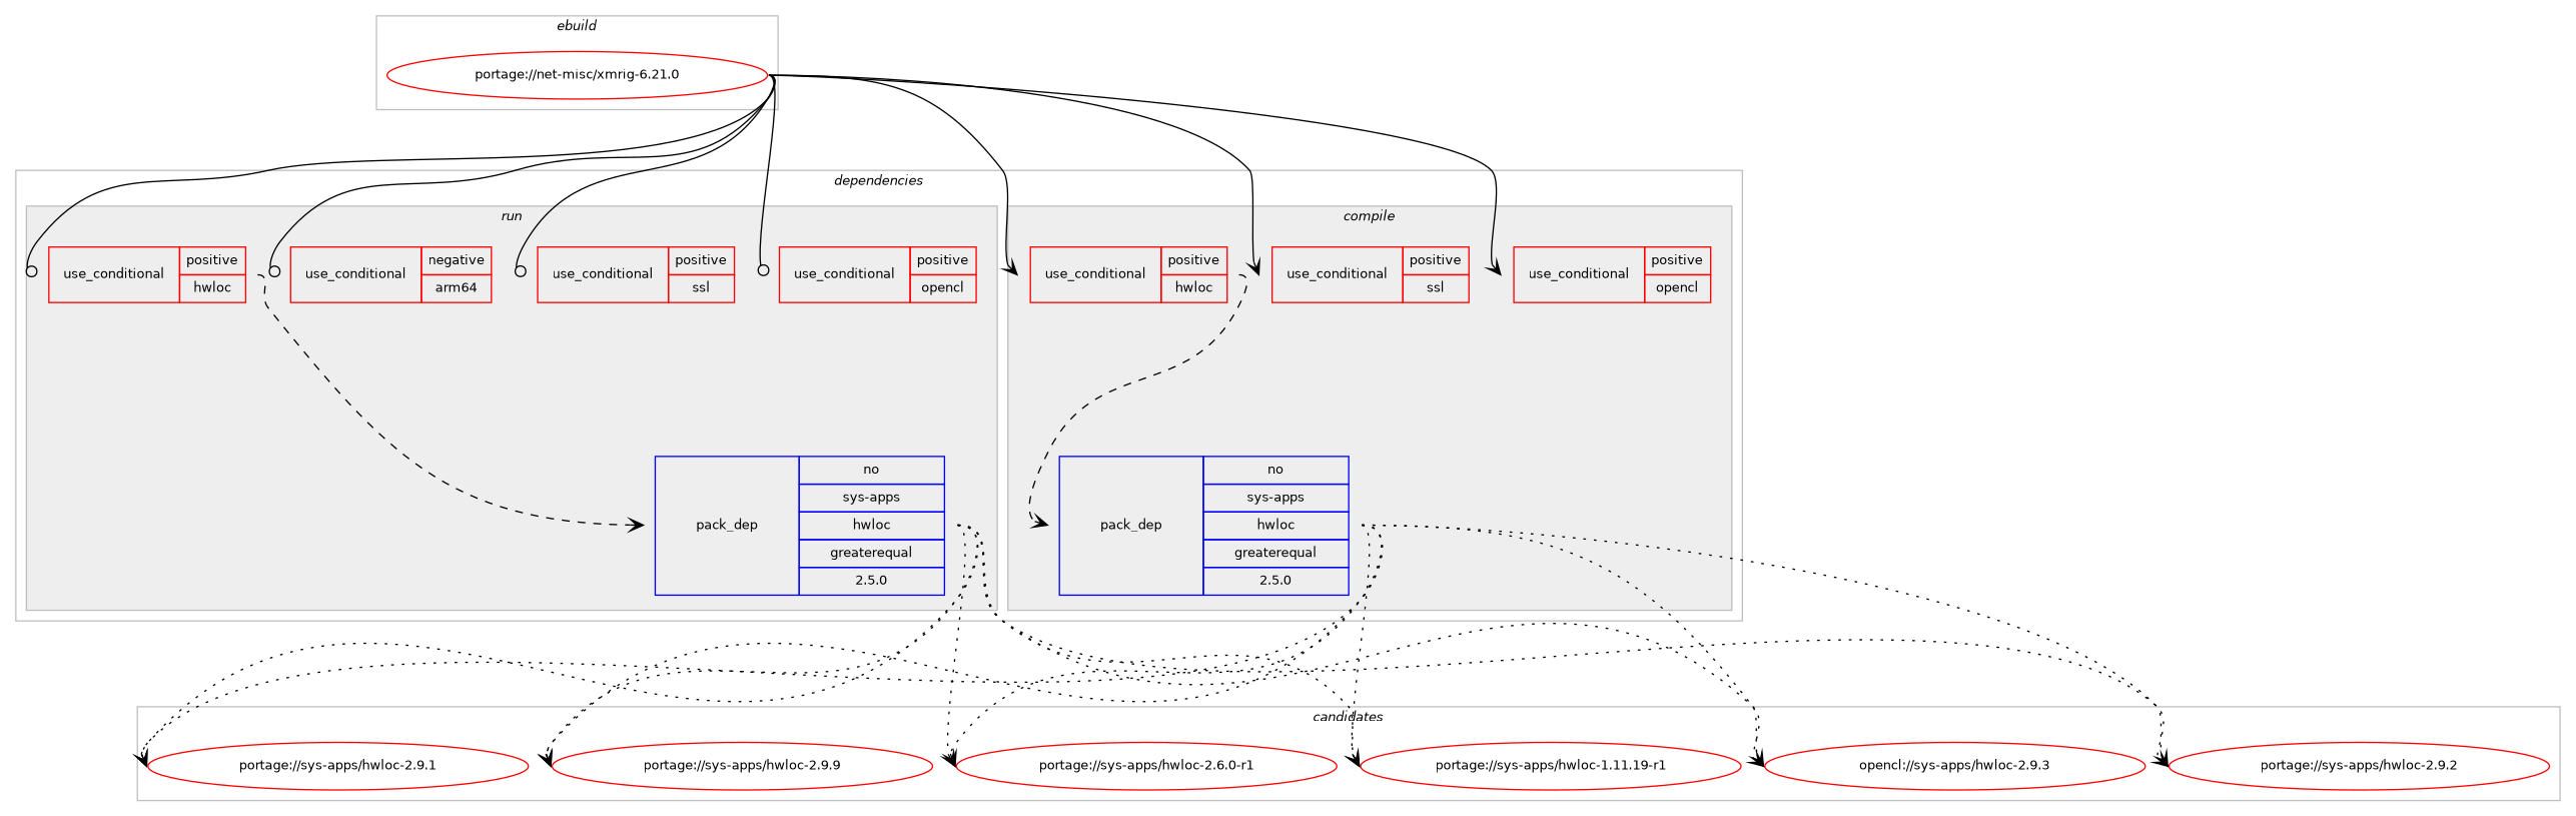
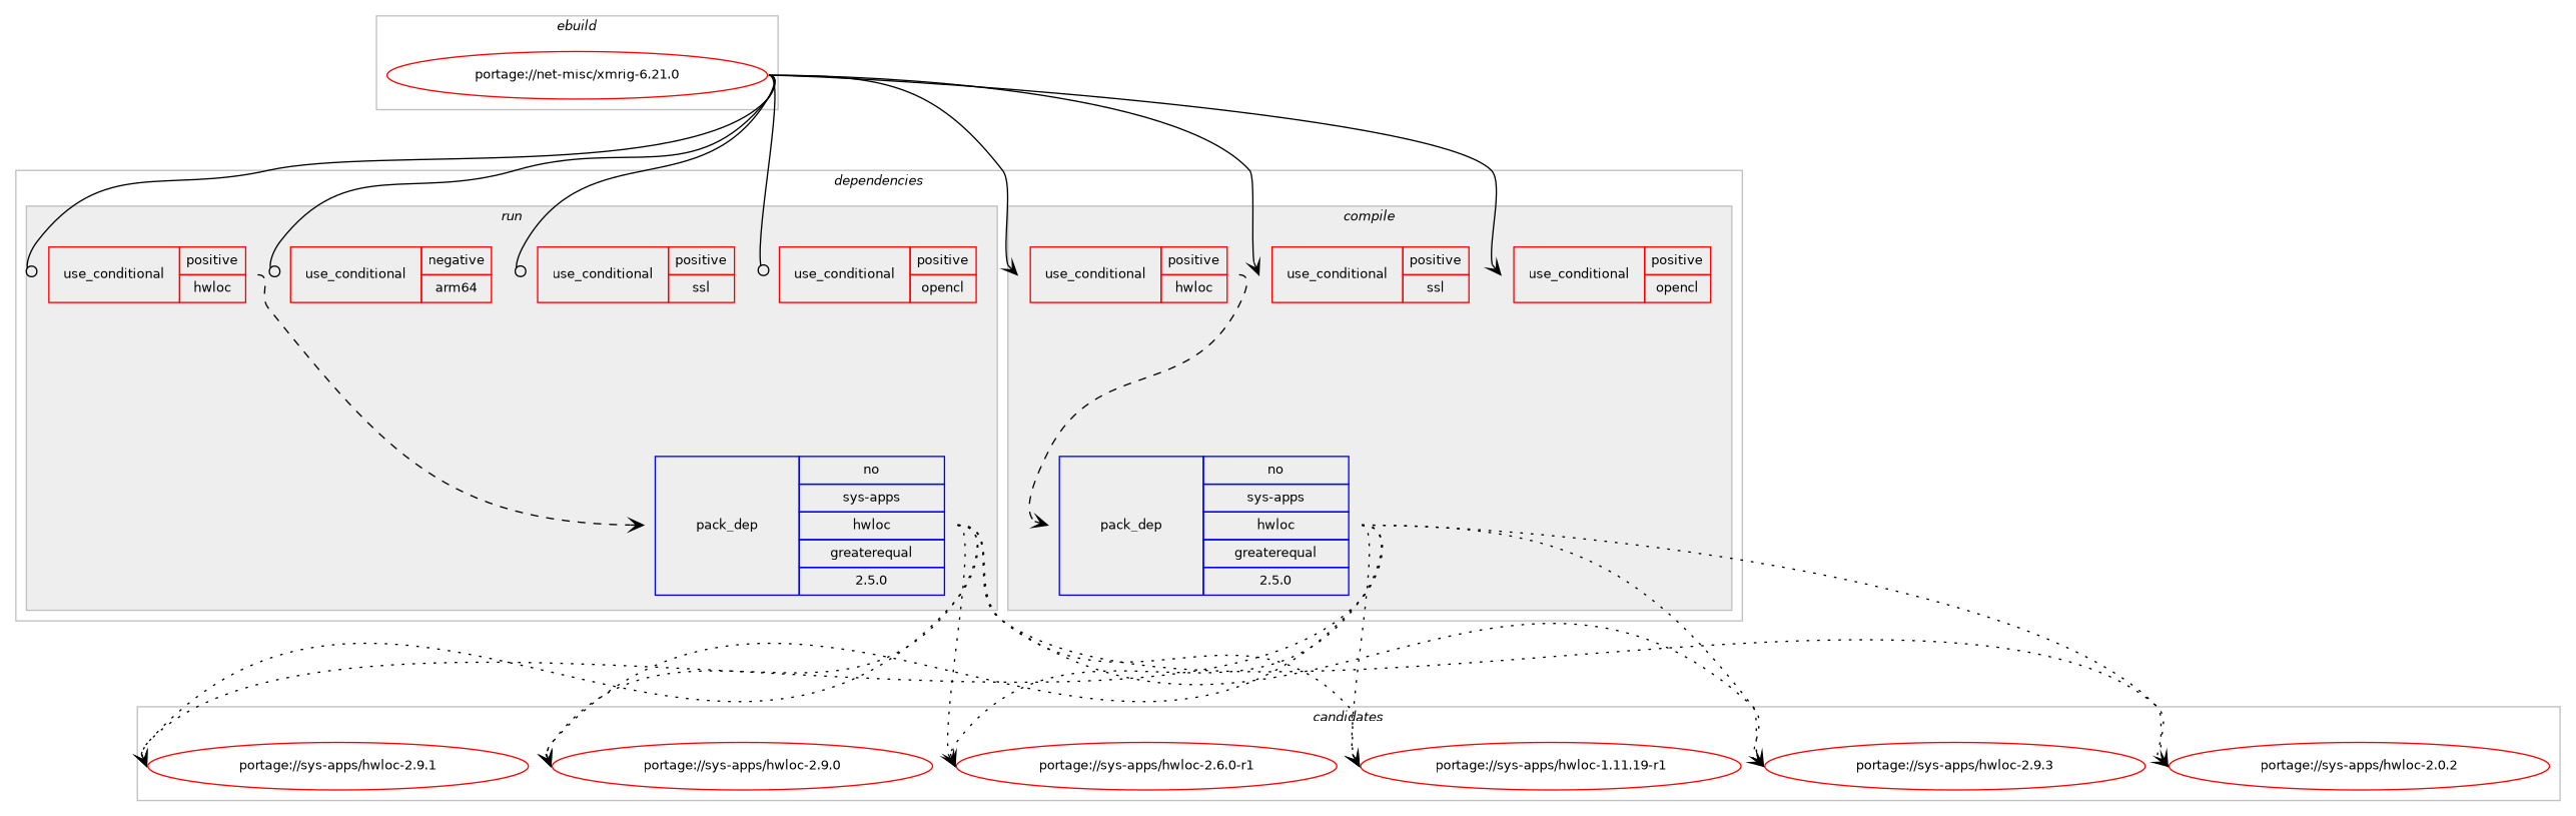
  digraph {
    compound=true
    concentrate=true
    fontname=Helvetica
    fontsize=10
    newrank=true
    rankdir=TB
    ranksep=1.5
    node [color=red fontname=Helvetica fontsize=10 shape=none]
    edge [arrowhead=vee headport=w style=dotted tailport=e weight=100]
    n1 [label="portage://net-misc/xmrig-6.21.0" width=4 shape=""]
    n2 [color=blue label=<<TABLE BORDER="0" CELLBORDER="1" CELLSPACING="0" CELLPADDING="4" WIDTH="220"><TR><TD ROWSPAN="6" CELLPADDING="30">pack_dep</TD></TR><TR><TD WIDTH="110">no</TD></TR><TR><TD>sys-apps</TD></TR><TR><TD>hwloc</TD></TR><TR><TD>greaterequal</TD></TR><TR><TD>2.5.0</TD></TR></TABLE>>]
    n3 [label=<<TABLE BORDER="0" CELLBORDER="1" CELLSPACING="0" CELLPADDING="4"><TR><TD ROWSPAN="3" CELLPADDING="10">use_conditional</TD></TR><TR><TD>positive</TD></TR><TR><TD>hwloc</TD></TR></TABLE>>]
    n4 [label=<<TABLE BORDER="0" CELLBORDER="1" CELLSPACING="0" CELLPADDING="4"><TR><TD ROWSPAN="3" CELLPADDING="10">use_conditional</TD></TR><TR><TD>positive</TD></TR><TR><TD>opencl</TD></TR></TABLE>>]
    n5 [label=<<TABLE BORDER="0" CELLBORDER="1" CELLSPACING="0" CELLPADDING="4"><TR><TD ROWSPAN="3" CELLPADDING="10">use_conditional</TD></TR><TR><TD>positive</TD></TR><TR><TD>ssl</TD></TR></TABLE>>]
    n6 [label=<<TABLE BORDER="0" CELLBORDER="1" CELLSPACING="0" CELLPADDING="4"><TR><TD ROWSPAN="3" CELLPADDING="10">use_conditional</TD></TR><TR><TD>negative</TD></TR><TR><TD>arm64</TD></TR></TABLE>>]
    n7 [color=blue label=<<TABLE BORDER="0" CELLBORDER="1" CELLSPACING="0" CELLPADDING="4" WIDTH="220"><TR><TD ROWSPAN="6" CELLPADDING="30">pack_dep</TD></TR><TR><TD WIDTH="110">no</TD></TR><TR><TD>sys-apps</TD></TR><TR><TD>hwloc</TD></TR><TR><TD>greaterequal</TD></TR><TR><TD>2.5.0</TD></TR></TABLE>>]
    n8 [label=<<TABLE BORDER="0" CELLBORDER="1" CELLSPACING="0" CELLPADDING="4"><TR><TD ROWSPAN="3" CELLPADDING="10">use_conditional</TD></TR><TR><TD>positive</TD></TR><TR><TD>hwloc</TD></TR></TABLE>>]
    n9 [label=<<TABLE BORDER="0" CELLBORDER="1" CELLSPACING="0" CELLPADDING="4"><TR><TD ROWSPAN="3" CELLPADDING="10">use_conditional</TD></TR><TR><TD>positive</TD></TR><TR><TD>opencl</TD></TR></TABLE>>]
    n10 [label=<<TABLE BORDER="0" CELLBORDER="1" CELLSPACING="0" CELLPADDING="4"><TR><TD ROWSPAN="3" CELLPADDING="10">use_conditional</TD></TR><TR><TD>positive</TD></TR><TR><TD>ssl</TD></TR></TABLE>>]
    n11 [label="portage://sys-apps/hwloc-1.11.19-r1" width=4 shape=""]
    n12 [label="portage://sys-apps/hwloc-2.6.0-r1" width=4 shape=""]
-   n13 [label="portage://sys-apps/hwloc-2.9.9" width=4 shape=""]
+   n13 [label="portage://sys-apps/hwloc-2.9.0" width=4 shape=""]
    n14 [label="portage://sys-apps/hwloc-2.9.1" width=4 shape=""]
-   n15 [label="portage://sys-apps/hwloc-2.9.2" width=4 shape=""]
-   n16 [label="opencl://sys-apps/hwloc-2.9.3" width=4 shape=""]
+   n15 [label="portage://sys-apps/hwloc-2.0.2" width=4 shape=""]
+   n16 [label="portage://sys-apps/hwloc-2.9.3" width=4 shape=""]
    subgraph cluster_1 {
      color=gray
      label=<<i>ebuild</i>>
      rank=same
      n1
    }
    subgraph cluster_2 {
      color=gray
      label=<<i>dependencies</i>>
      subgraph cluster_3 {
        color=gray
        fillcolor="#eeeeee"
        label=<<i>compile</i>>
        style=filled
        subgraph sub_4 {
          color=gray
          fillcolor="#eeeeee"
          label=<<i>compile</i>>
          style=filled
          n3
          subgraph sub_5 {
            color=gray
            fillcolor="#eeeeee"
            label=<<i>compile</i>>
            style=filled
            n2
          }
        }
        subgraph sub_6 {
          color=gray
          fillcolor="#eeeeee"
          label=<<i>compile</i>>
          style=filled
          n4
        }
        subgraph sub_7 {
          color=gray
          fillcolor="#eeeeee"
          label=<<i>compile</i>>
          style=filled
          n5
        }
      }
      subgraph cluster_8 {
        color=gray
        fillcolor="#eeeeee"
        label=<<i>compile and run</i>>
        style=filled
      }
      subgraph cluster_9 {
        color=gray
        fillcolor="#eeeeee"
        label=<<i>run</i>>
        style=filled
        subgraph sub_10 {
          color=gray
          fillcolor="#eeeeee"
          label=<<i>run</i>>
          style=filled
          n6
        }
        subgraph sub_11 {
          color=gray
          fillcolor="#eeeeee"
          label=<<i>run</i>>
          style=filled
          n8
          subgraph sub_12 {
            color=gray
            fillcolor="#eeeeee"
            label=<<i>run</i>>
            style=filled
            n7
          }
        }
        subgraph sub_13 {
          color=gray
          fillcolor="#eeeeee"
          label=<<i>run</i>>
          style=filled
          n9
        }
        subgraph sub_14 {
          color=gray
          fillcolor="#eeeeee"
          label=<<i>run</i>>
          style=filled
          n10
        }
      }
    }
    subgraph cluster_15 {
      color=gray
      label=<<i>candidates</i>>
      rank=same
      subgraph sub_16 {
        color=black
        label=<<i>candidates</i>>
        nodesep=1
        rank=same
        n11
        n12
        n13
        n14
        n15
        n16
      }
      subgraph sub_17 {
        color=black
        label=<<i>candidates</i>>
        nodesep=1
        rank=same
        n11
        n12
        n13
        n14
        n15
        n16
      }
    }
    n1 -> n3 [style=solid weight=20]
    n1 -> n4 [style=solid weight=20]
    n1 -> n5 [style=solid weight=20]
    n1 -> n6 [arrowhead=odot style=solid weight=20]
    n1 -> n8 [arrowhead=odot style=solid weight=20]
    n1 -> n9 [arrowhead=odot style=solid weight=20]
    n1 -> n10 [arrowhead=odot style=solid weight=20]
    n2 -> n11
    n2 -> n12
    n2 -> n13
    n2 -> n14
    n2 -> n15
    n2 -> n16
    n3 -> n2 [style=dashed weight=20]
    n7 -> n11
    n7 -> n12
    n7 -> n13
    n7 -> n14
    n7 -> n15
    n7 -> n16
    n8 -> n7 [style=dashed weight=20]
  }
